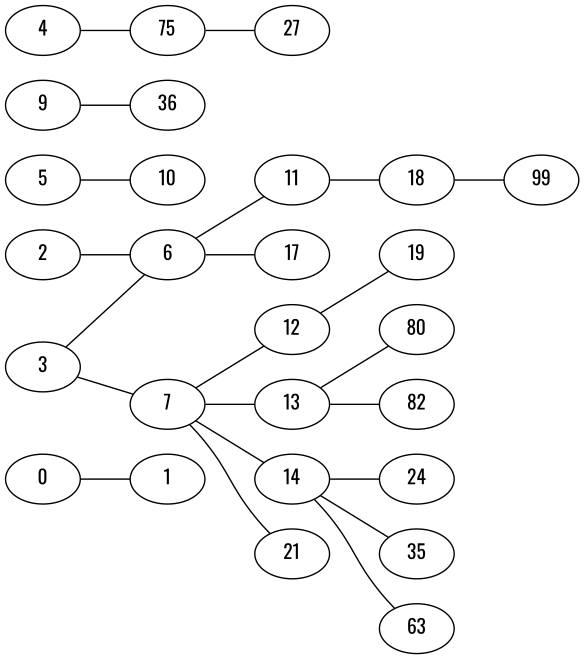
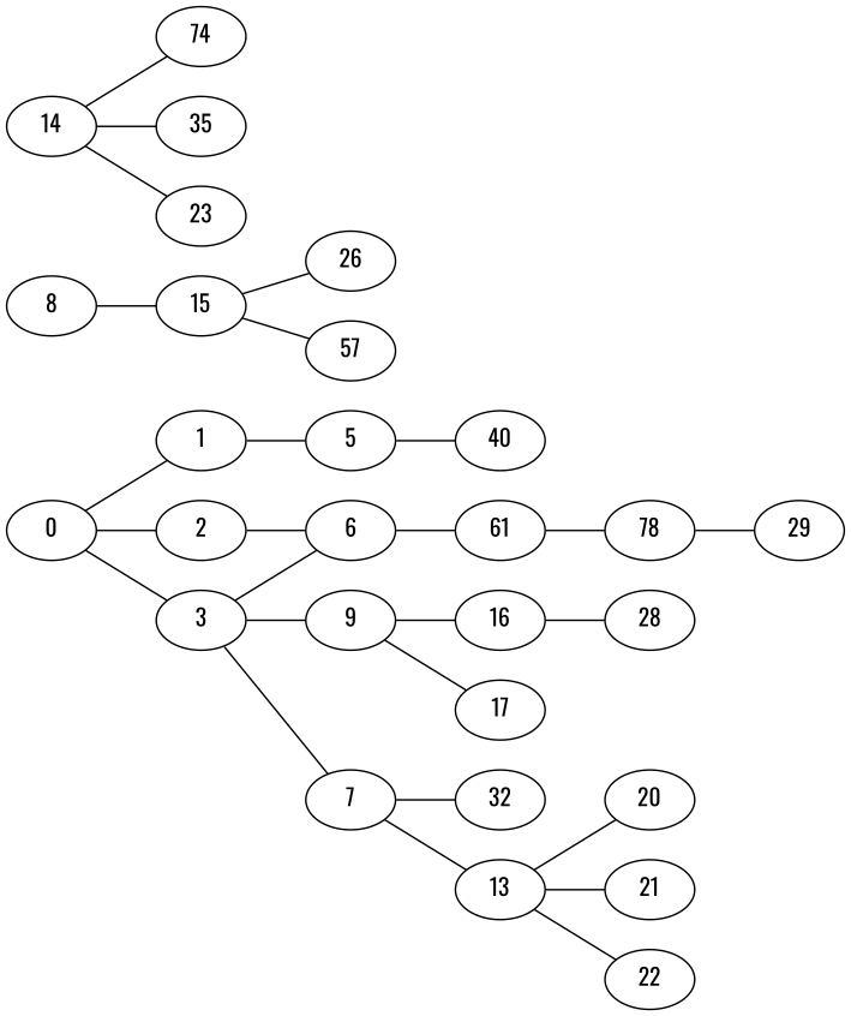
  graph {
    fontname=Oswald
    rankdir=LR
    node [fontname=Oswald]
    edge [fontname=Oswald]
    0
    1
    2
    3
    5
    6
    9
    7
-   10
-   11
-   8 [label=4]
-   15 [label=75]
-   16 [label=36]
+   10 [label=40]
+   11 [label=61]
+   8
+   15
+   16
    17
-   12
+   12 [label=32]
    13
    14
-   18
-   27
-   19
-   20 [label=80]
+   18 [label=78]
+   26
+   27 [label=57]
+   28
+   20
    21
-   22 [label=82]
-   24
+   22
+   24 [label=74]
    n27 [label=35]
-   23 [label=63]
-   29 [label=99]
+   23
+   29
    0 -- 1
+   0 -- 2
+   0 -- 3
+   1 -- 5
    2 -- 6
    3 -- 6
+   3 -- 9
    3 -- 7
    5 -- 10
    6 -- 11
    9 -- 16
-   6 -- 17
+   9 -- 17
    7 -- 12
    7 -- 13
-   7 -- 14
    11 -- 18
    8 -- 15
+   15 -- 26
    15 -- 27
-   12 -- 19
+   16 -- 28
    13 -- 20
-   7 -- 21
+   13 -- 21
    13 -- 22
    14 -- 24
    14 -- n27
    14 -- 23
    18 -- 29
  }
